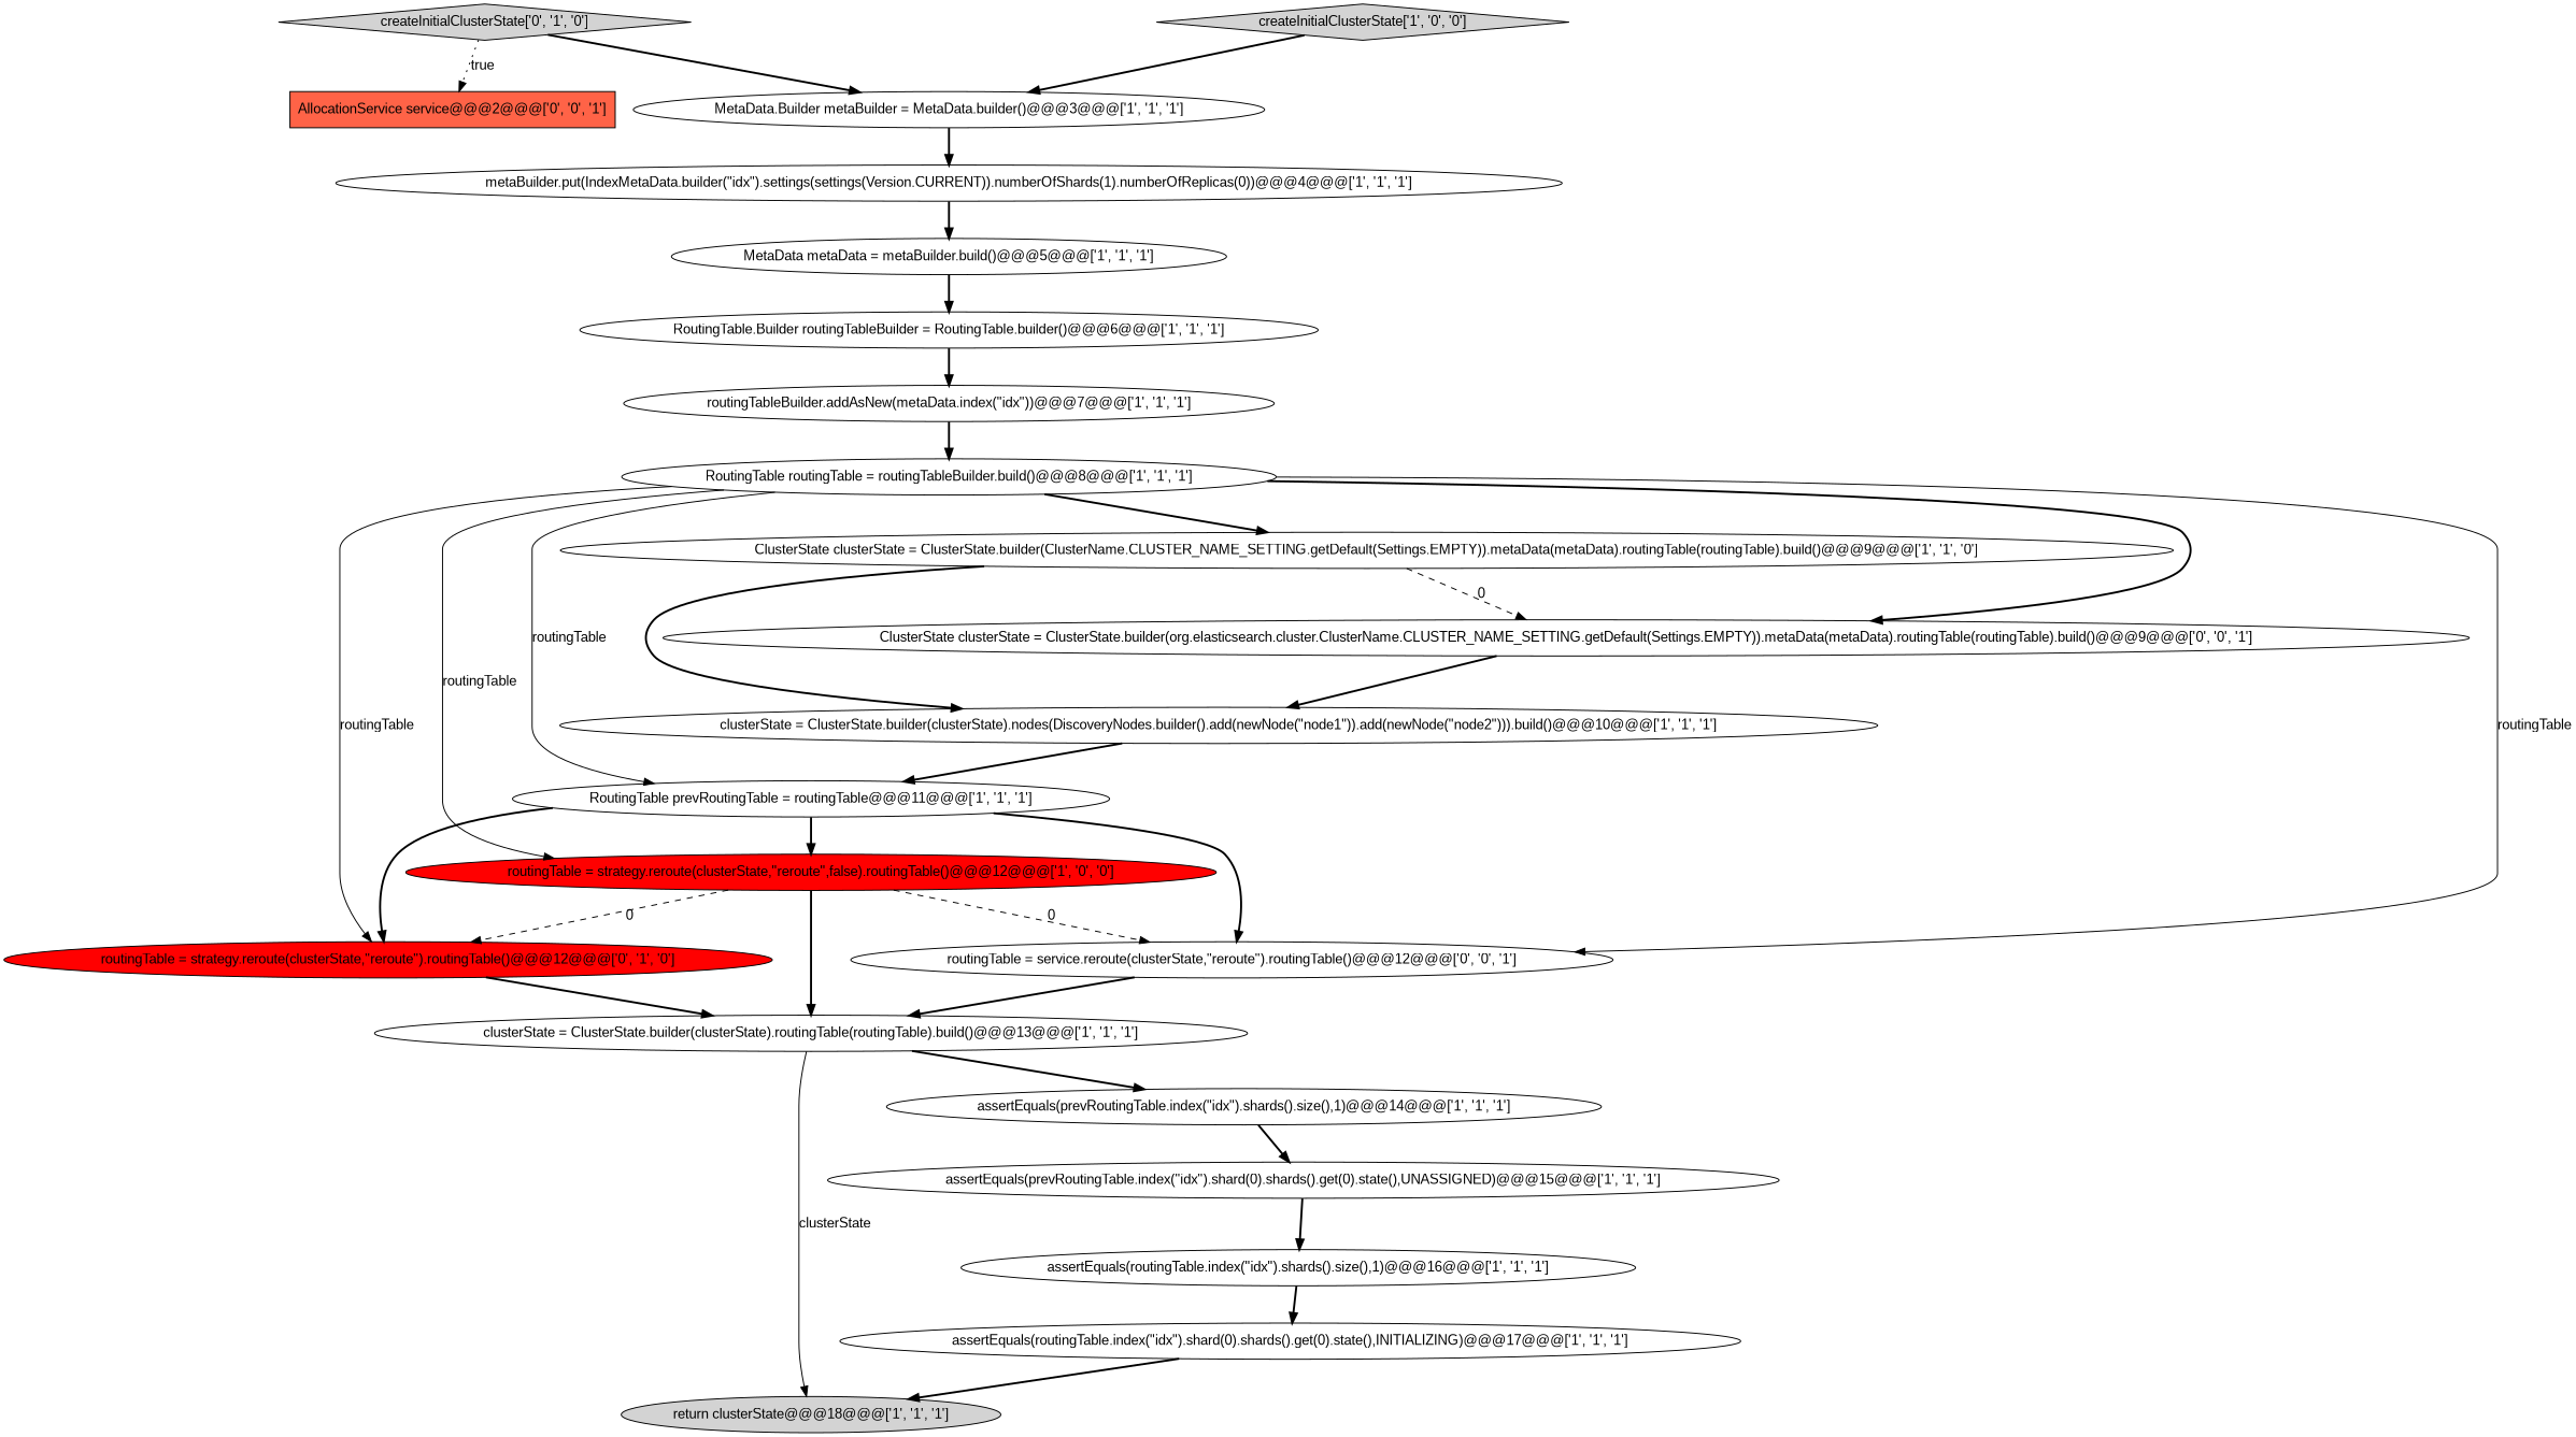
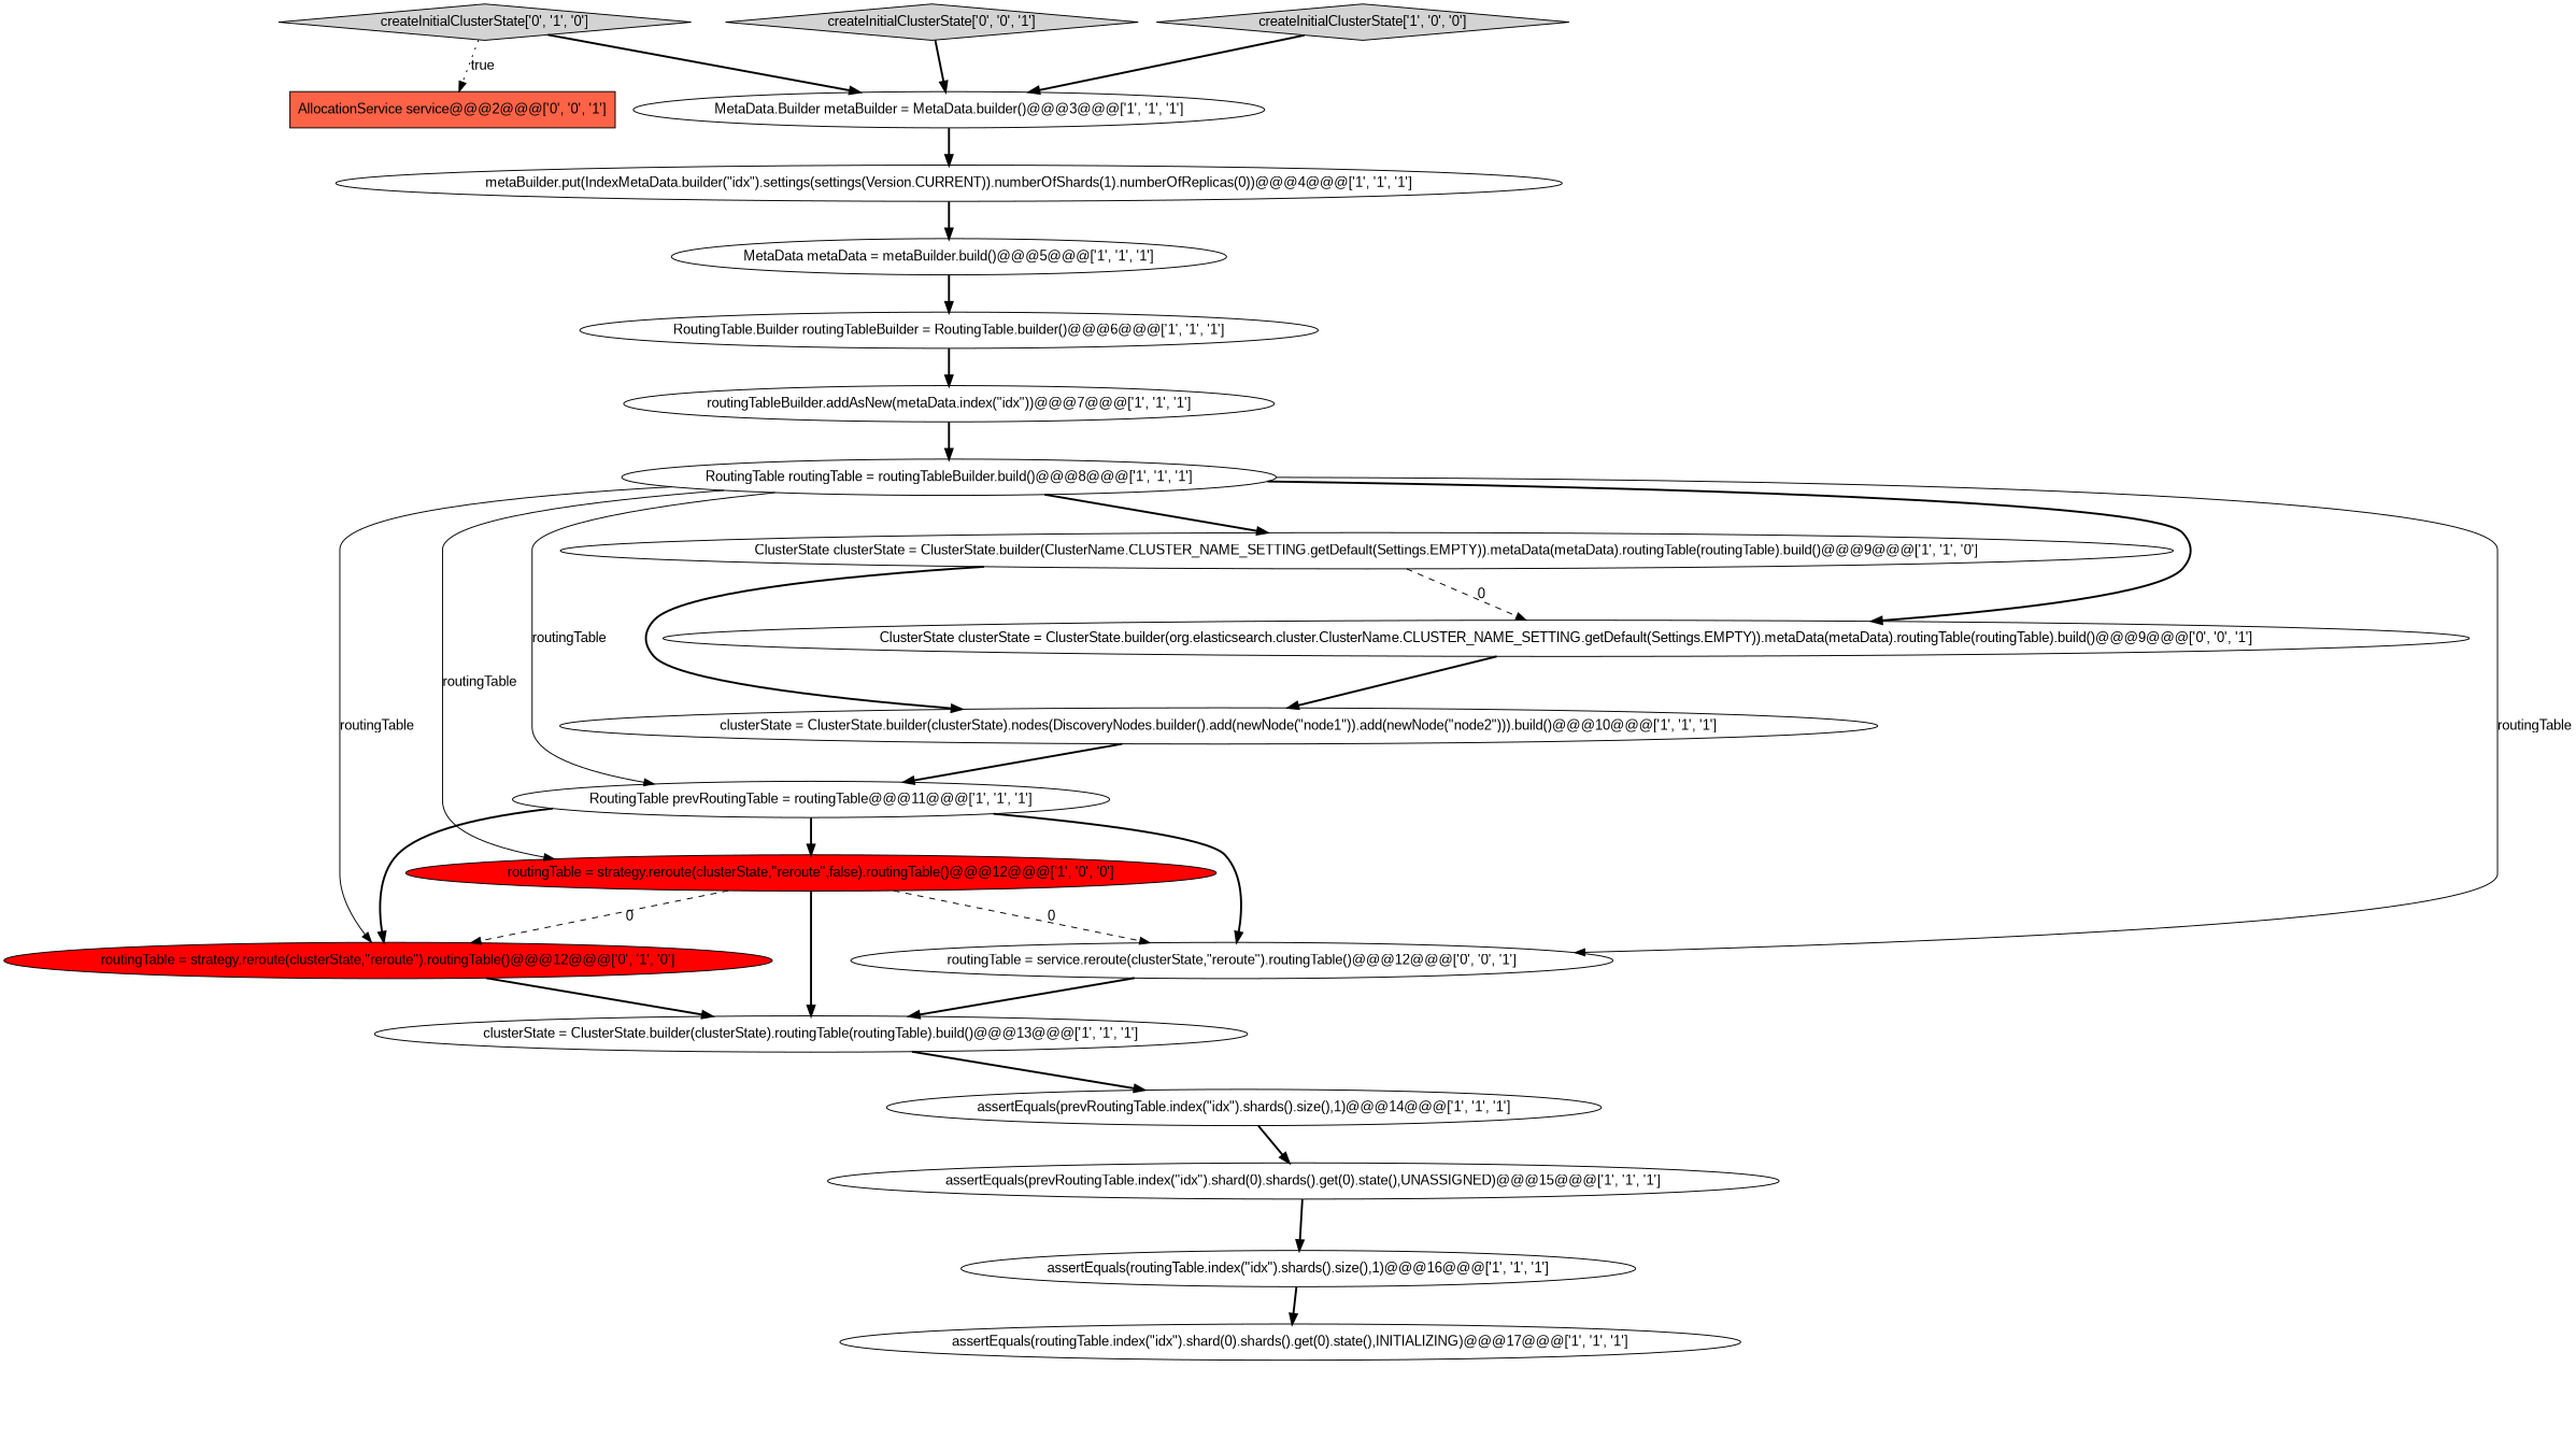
  digraph {
    fontname="Liberation Sans"
    node [fillcolor=white fontname="Liberation Sans" shape=ellipse style=filled]
    edge [fontname="Liberation Sans" style=bold]
    n1 [label="metaBuilder.put(IndexMetaData.builder(\"idx\").settings(settings(Version.CURRENT)).numberOfShards(1).numberOfReplicas(0))@@@4@@@['1', '1', '1']"]
    n2 [label="MetaData metaData = metaBuilder.build()@@@5@@@['1', '1', '1']"]
    n3 [label="RoutingTable.Builder routingTableBuilder = RoutingTable.builder()@@@6@@@['1', '1', '1']"]
    n4 [label="ClusterState clusterState = ClusterState.builder(org.elasticsearch.cluster.ClusterName.CLUSTER_NAME_SETTING.getDefault(Settings.EMPTY)).metaData(metaData).routingTable(routingTable).build()@@@9@@@['0', '0', '1']"]
    n5 [label="clusterState = ClusterState.builder(clusterState).nodes(DiscoveryNodes.builder().add(newNode(\"node1\")).add(newNode(\"node2\"))).build()@@@10@@@['1', '1', '1']"]
    n6 [label="RoutingTable prevRoutingTable = routingTable@@@11@@@['1', '1', '1']"]
    n7 [fillcolor=lightgray label="createInitialClusterState['0', '1', '0']" shape=diamond]
    n8 [label="MetaData.Builder metaBuilder = MetaData.builder()@@@3@@@['1', '1', '1']"]
    n9 [fillcolor=tomato label="AllocationService service@@@2@@@['0', '0', '1']" shape=box]
    n10 [fillcolor=red label="routingTable = strategy.reroute(clusterState,\"reroute\",false).routingTable()@@@12@@@['1', '0', '0']"]
    n11 [label="routingTable = service.reroute(clusterState,\"reroute\").routingTable()@@@12@@@['0', '0', '1']"]
    n12 [fillcolor=red label="routingTable = strategy.reroute(clusterState,\"reroute\").routingTable()@@@12@@@['0', '1', '0']"]
    n13 [label="clusterState = ClusterState.builder(clusterState).routingTable(routingTable).build()@@@13@@@['1', '1', '1']"]
    n14 [label="assertEquals(prevRoutingTable.index(\"idx\").shards().size(),1)@@@14@@@['1', '1', '1']"]
-   n15 [fillcolor=lightgray label="return clusterState@@@18@@@['1', '1', '1']"]
    n16 [label="assertEquals(prevRoutingTable.index(\"idx\").shard(0).shards().get(0).state(),UNASSIGNED)@@@15@@@['1', '1', '1']"]
    n17 [label="assertEquals(routingTable.index(\"idx\").shards().size(),1)@@@16@@@['1', '1', '1']"]
    n18 [label="assertEquals(routingTable.index(\"idx\").shard(0).shards().get(0).state(),INITIALIZING)@@@17@@@['1', '1', '1']"]
+   n19 [fillcolor=lightgray label="createInitialClusterState['0', '0', '1']" shape=diamond]
    n20 [fillcolor=lightgray label="createInitialClusterState['1', '0', '0']" shape=diamond]
    n21 [label="RoutingTable routingTable = routingTableBuilder.build()@@@8@@@['1', '1', '1']"]
    n22 [label="ClusterState clusterState = ClusterState.builder(ClusterName.CLUSTER_NAME_SETTING.getDefault(Settings.EMPTY)).metaData(metaData).routingTable(routingTable).build()@@@9@@@['1', '1', '0']"]
    n23 [label="routingTableBuilder.addAsNew(metaData.index(\"idx\"))@@@7@@@['1', '1', '1']"]
    n1 -> n2
    n2 -> n3
    n3 -> n23
    n4 -> n5
    n5 -> n6
    n6 -> n10
    n6 -> n11
    n6 -> n12
    n7 -> n8
    n7 -> n9 [label=true style=dotted]
    n8 -> n1
    n10 -> n11 [label=0 style=dashed]
    n10 -> n12 [label=0 style=dashed]
    n10 -> n13
    n11 -> n13
    n12 -> n13
    n13 -> n14
-   n13 -> n15 [label=clusterState style=solid]
    n14 -> n16
    n16 -> n17
    n17 -> n18
-   n18 -> n15
+   n19 -> n8
    n20 -> n8
    n21 -> n4
    n21 -> n6 [label=routingTable style=solid]
    n21 -> n10 [label=routingTable style=solid]
    n21 -> n11 [label=routingTable style=solid]
    n21 -> n12 [label=routingTable style=solid]
    n21 -> n22
    n22 -> n4 [label=0 style=dashed]
    n22 -> n5
    n23 -> n21
  }
